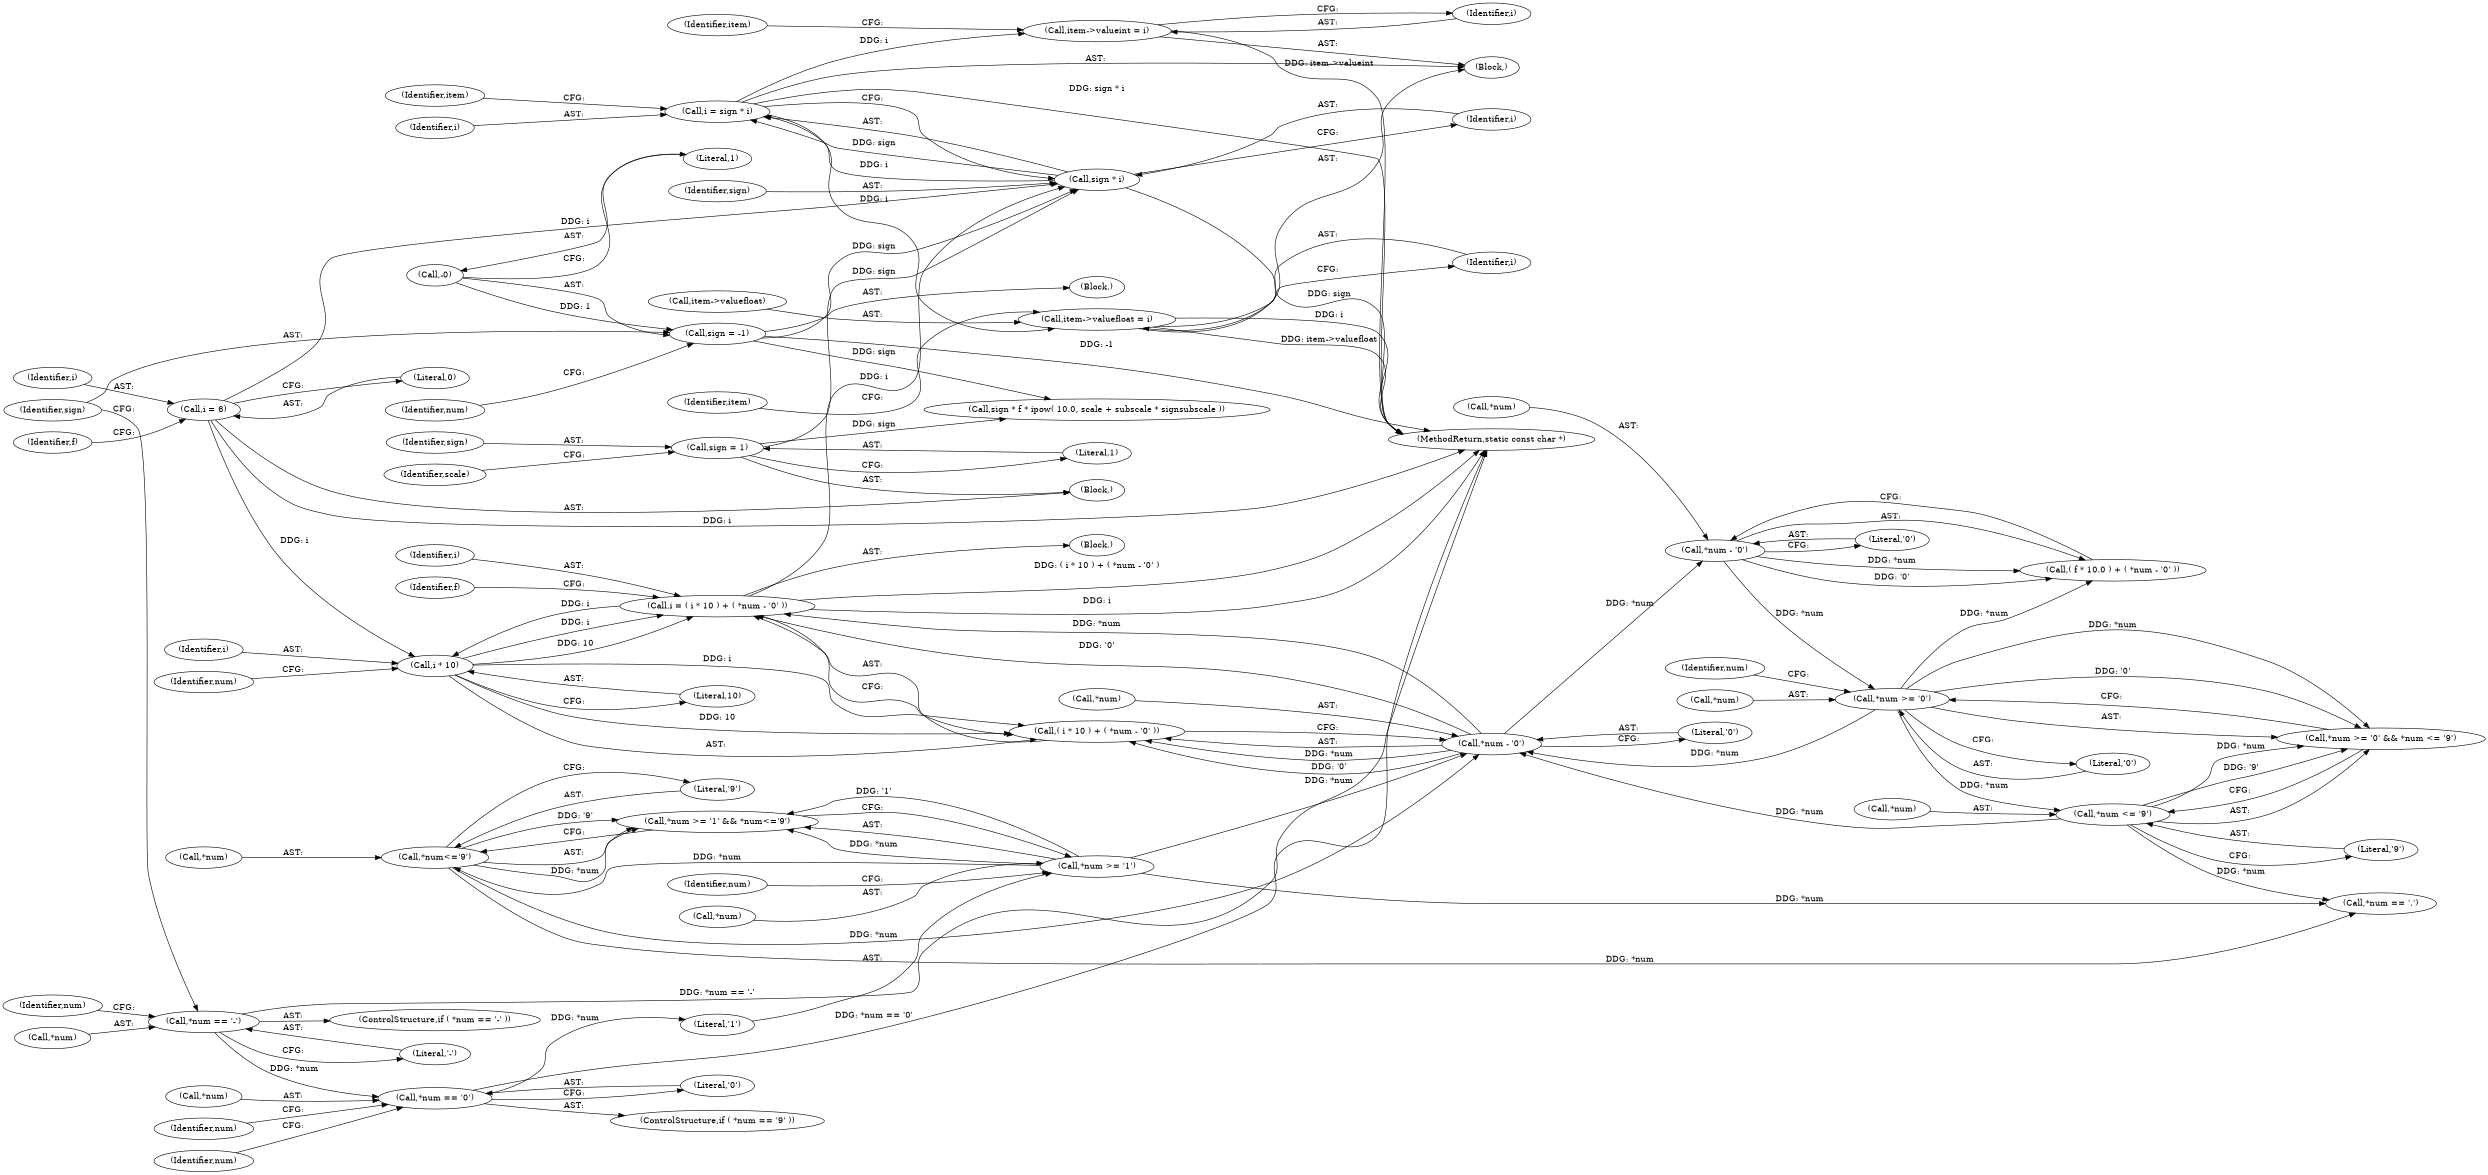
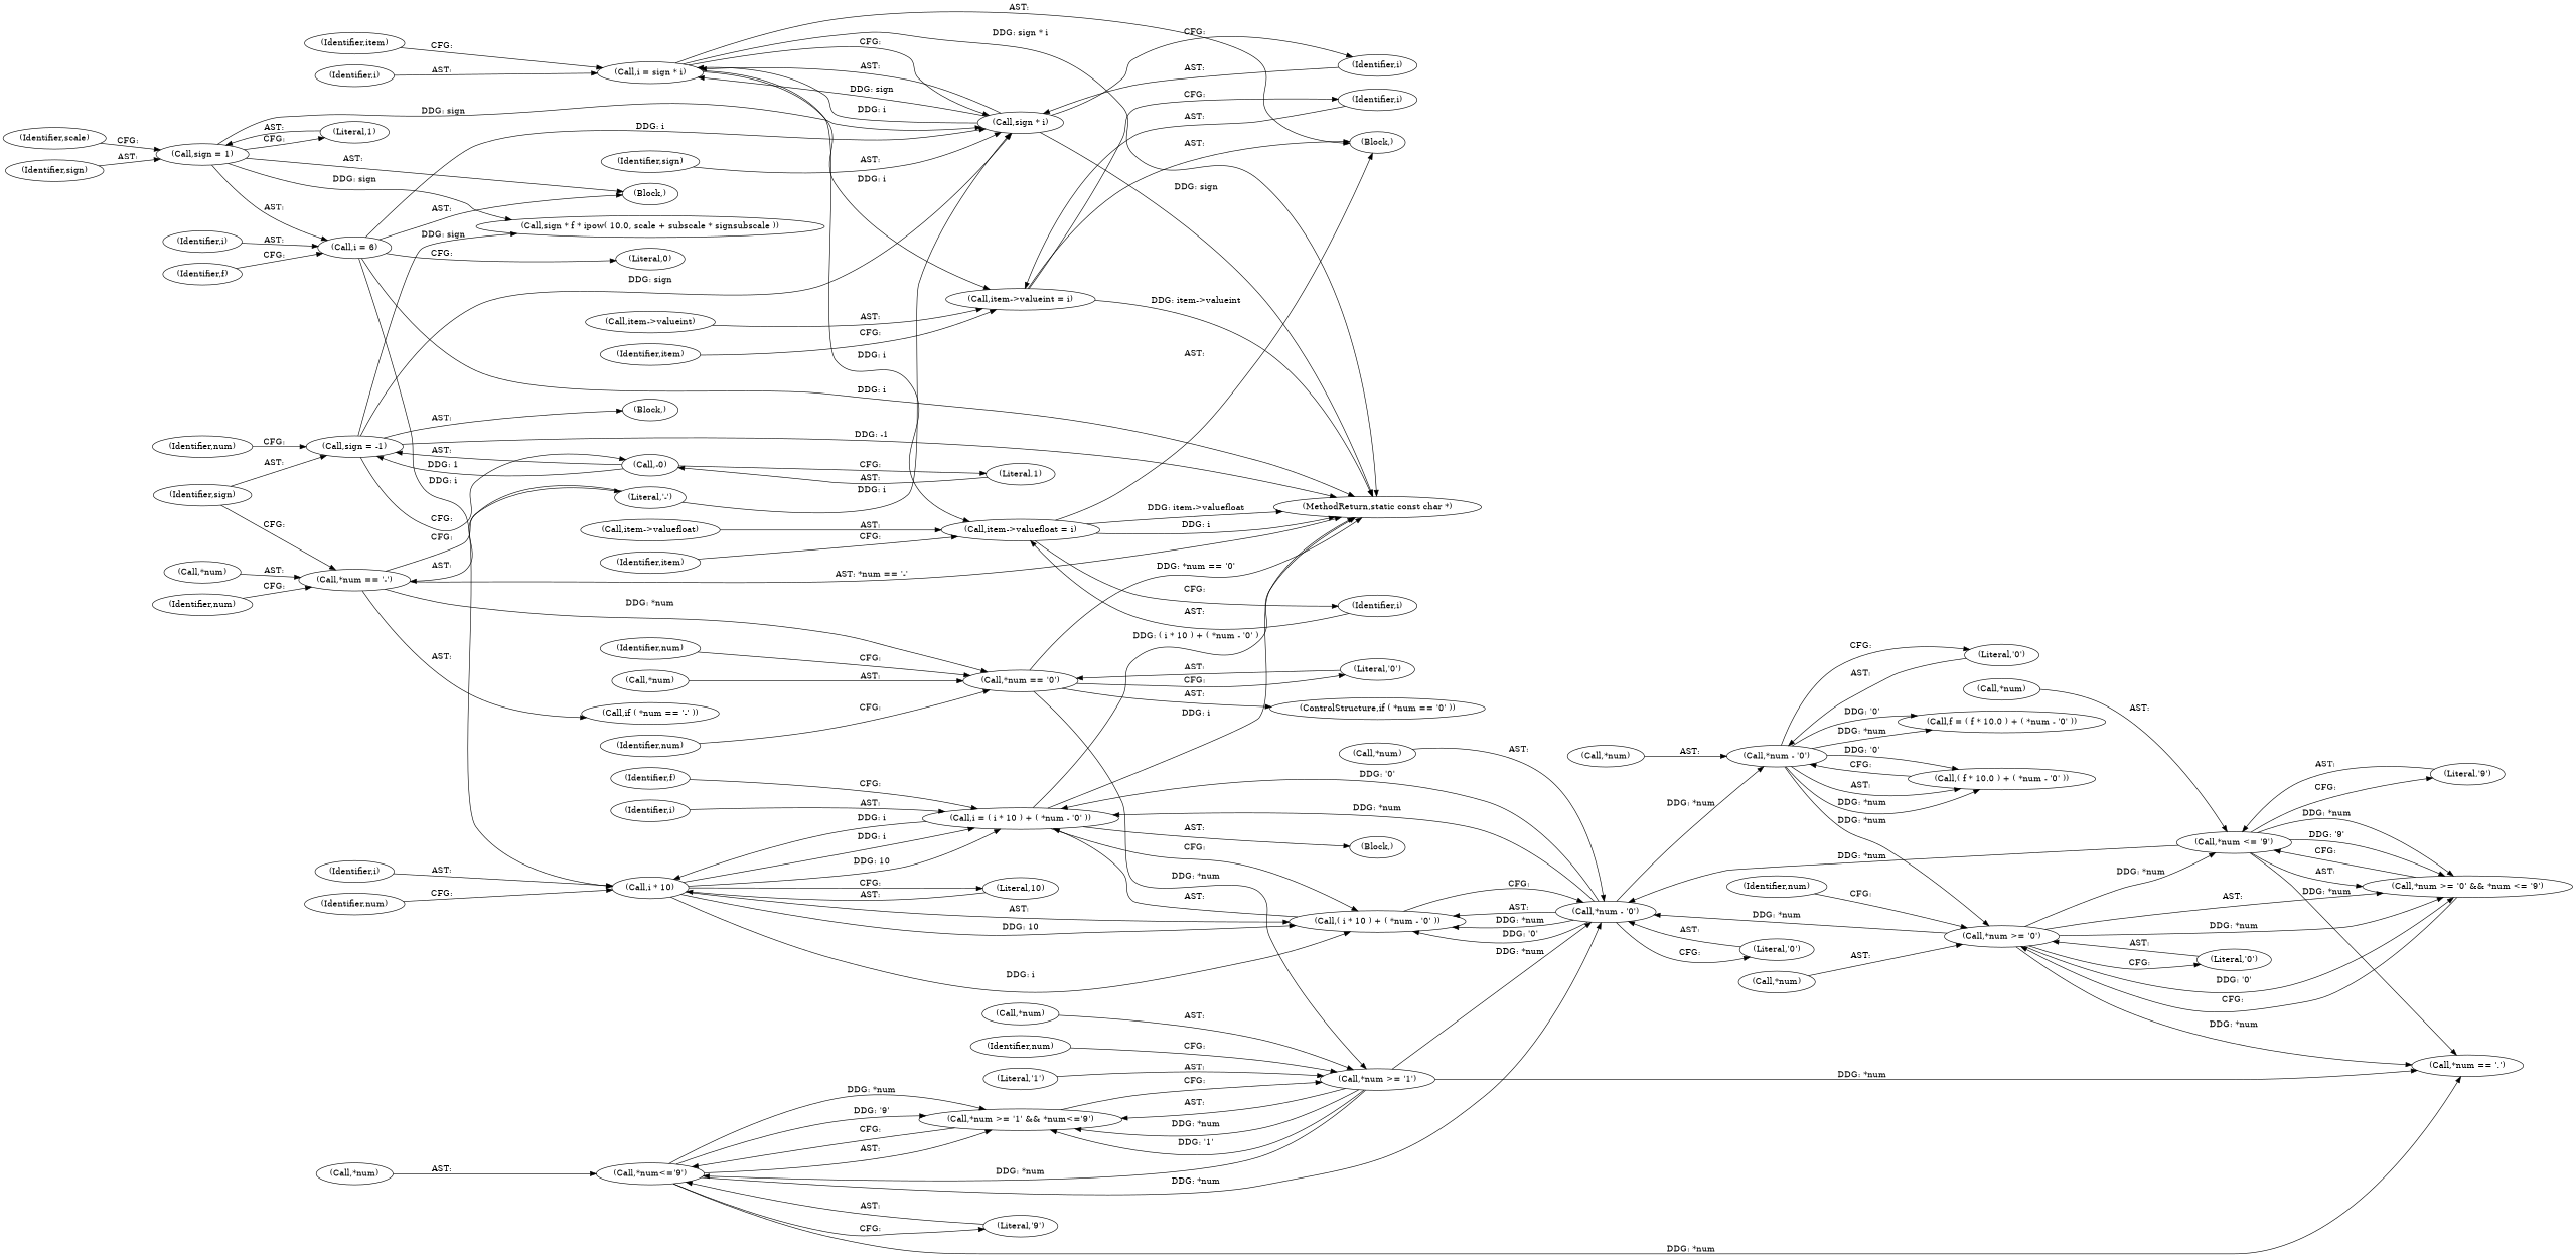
  digraph {
    rankdir=LR
    n1 [label="(Call,i = sign * i)"]
    n2 [label="(Call,sign * i)"]
    n3 [label="(Call,item->valueint = i)"]
    n4 [label="(Call,item->valuefloat = i)"]
    n5 [label="(MethodReturn,static const char *)"]
    n6 [label="(Block,)"]
    n7 [label="(Identifier,i)"]
    n8 [label="(Identifier,i)"]
    n9 [label="(Identifier,i)"]
    n10 [label="(Call,sign = -1)"]
    n11 [label="(Call,-0)"]
    n12 [label="(Call,sign * f * ipow( 10.0, scale + subscale * signsubscale ))"]
    n13 [label="(Block,)"]
    n14 [label="(Literal,1)"]
    n15 [label="(Call,sign = 1)"]
    n16 [label="(Literal,1)"]
    n17 [label="(Block,)"]
    n18 [label="(Call,i = 6)"]
    n19 [label="(Call,i * 10)"]
    n20 [label="(Literal,0)"]
    n21 [label="(Call,i = ( i * 10 ) + ( *num - '0' ))"]
    n22 [label="(Call,( i * 10 ) + ( *num - '0' ))"]
    n23 [label="(Literal,10)"]
    n24 [label="(Block,)"]
    n25 [label="(Call,*num - '0')"]
    n26 [label="(Call,*num - '0')"]
    n27 [label="(Literal,'0')"]
    n28 [label="(Call,*num >= '0')"]
+   n29 [label="(Call,f = ( f * 10.0 ) + ( *num - '0' ))"]
    n30 [label="(Call,( f * 10.0 ) + ( *num - '0' ))"]
    n31 [label="(Literal,'0')"]
    n32 [label="(Call,*num<='9')"]
    n33 [label="(Call,*num == '.')"]
    n34 [label="(Call,*num >= '1' && *num<='9')"]
    n35 [label="(Literal,'9')"]
    n36 [label="(Call,*num >= '1')"]
    n37 [label="(Literal,'1')"]
    n38 [label="(Call,*num == '0')"]
    n39 [label="(Literal,'0')"]
-   n40 [label="(ControlStructure,if ( *num == '9' ))"]
+   n40 [label="(ControlStructure,if ( *num == '0' ))"]
    n41 [label="(Call,*num == '-')"]
-   n42 [label="(ControlStructure,if ( *num == '-' ))"]
+   n42 [label="(Call,if ( *num == '-' ))"]
    n43 [label="(Literal,'-')"]
    n44 [label="(Call,*num <= '9')"]
    n45 [label="(Literal,'9')"]
    n46 [label="(Call,*num >= '0' && *num <= '9')"]
    n47 [label="(Literal,'0')"]
    n48 [label="(Identifier,i)"]
    n49 [label="(Identifier,f)"]
    n50 [label="(Call,*num)"]
    n51 [label="(Call,*num)"]
    n52 [label="(Identifier,item)"]
    n53 [label="(Identifier,i)"]
    n54 [label="(Identifier,item)"]
    n55 [label="(Call,*num)"]
    n56 [label="(Identifier,sign)"]
    n57 [label="(Identifier,num)"]
+   n58 [label="(Call,item->valueint)"]
    n59 [label="(Identifier,num)"]
    n60 [label="(Identifier,item)"]
    n61 [label="(Identifier,sign)"]
    n62 [label="(Call,*num)"]
    n63 [label="(Call,*num)"]
    n64 [label="(Identifier,num)"]
    n65 [label="(Identifier,num)"]
    n66 [label="(Call,item->valuefloat)"]
    n67 [label="(Identifier,num)"]
    n68 [label="(Call,*num)"]
    n69 [label="(Identifier,num)"]
    n70 [label="(Identifier,i)"]
    n71 [label="(Call,*num)"]
    n72 [label="(Identifier,i)"]
    n73 [label="(Identifier,scale)"]
    n74 [label="(Call,*num)"]
    n75 [label="(Identifier,sign)"]
    n76 [label="(Identifier,num)"]
    n77 [label="(Identifier,f)"]
    n1 -> n2 [label="CFG: "]
    n1 -> n3 [label="DDG: i"]
    n1 -> n4 [label="DDG: i"]
    n1 -> n5 [label="DDG: sign * i"]
    n1 -> n6 [label="AST: "]
    n2 -> n1 [label="AST: "]
    n2 -> n1 [label="DDG: sign"]
    n2 -> n1 [label="DDG: i"]
    n2 -> n5 [label="DDG: sign"]
    n2 -> n7 [label="CFG: "]
    n3 -> n5 [label="DDG: item->valueint"]
    n3 -> n6 [label="AST: "]
    n3 -> n8 [label="CFG: "]
    n4 -> n5 [label="DDG: i"]
    n4 -> n5 [label="DDG: item->valuefloat"]
    n4 -> n6 [label="AST: "]
    n4 -> n9 [label="CFG: "]
    n7 -> n2 [label="AST: "]
    n8 -> n3 [label="AST: "]
    n9 -> n4 [label="AST: "]
    n10 -> n2 [label="DDG: sign"]
    n10 -> n5 [label="DDG: -1"]
+   n10 -> n11 [label="CFG: "]
    n10 -> n12 [label="DDG: sign"]
    n10 -> n13 [label="AST: "]
    n11 -> n10 [label="AST: "]
    n11 -> n10 [label="DDG: 1"]
    n11 -> n14 [label="CFG: "]
    n14 -> n11 [label="AST: "]
    n15 -> n2 [label="DDG: sign"]
    n15 -> n12 [label="DDG: sign"]
    n15 -> n16 [label="CFG: "]
    n15 -> n17 [label="AST: "]
    n16 -> n15 [label="AST: "]
    n18 -> n2 [label="DDG: i"]
    n18 -> n5 [label="DDG: i"]
    n18 -> n17 [label="AST: "]
    n18 -> n19 [label="DDG: i"]
    n18 -> n20 [label="CFG: "]
    n19 -> n21 [label="DDG: i"]
    n19 -> n21 [label="DDG: 10"]
    n19 -> n22 [label="AST: "]
    n19 -> n22 [label="DDG: i"]
    n19 -> n22 [label="DDG: 10"]
    n19 -> n23 [label="CFG: "]
-   n20 -> n18 [label="AST: "]
-   n21 -> n2 [label="DDG: i"]
+   n15 -> n18 [label="AST: "]
+   n43 -> n2 [label="DDG: i"]
    n21 -> n5 [label="DDG: ( i * 10 ) + ( *num - '0' )"]
    n21 -> n5 [label="DDG: i"]
    n21 -> n19 [label="DDG: i"]
    n21 -> n22 [label="CFG: "]
    n21 -> n24 [label="AST: "]
    n22 -> n21 [label="AST: "]
    n22 -> n25 [label="CFG: "]
    n23 -> n19 [label="AST: "]
    n25 -> n21 [label="DDG: *num"]
    n25 -> n21 [label="DDG: '0'"]
    n25 -> n22 [label="AST: "]
    n25 -> n22 [label="DDG: *num"]
    n25 -> n22 [label="DDG: '0'"]
    n25 -> n26 [label="DDG: *num"]
    n25 -> n27 [label="CFG: "]
    n26 -> n28 [label="DDG: *num"]
+   n26 -> n29 [label="DDG: *num"]
+   n26 -> n29 [label="DDG: '0'"]
    n26 -> n30 [label="AST: "]
    n26 -> n30 [label="DDG: *num"]
    n26 -> n30 [label="DDG: '0'"]
    n26 -> n31 [label="CFG: "]
    n27 -> n25 [label="AST: "]
    n28 -> n25 [label="DDG: *num"]
-   n28 -> n30 [label="DDG: *num"]
+   n28 -> n33 [label="DDG: *num"]
    n28 -> n44 [label="DDG: *num"]
    n28 -> n46 [label="AST: "]
    n28 -> n46 [label="DDG: *num"]
    n28 -> n46 [label="DDG: '0'"]
    n28 -> n47 [label="CFG: "]
    n30 -> n26 [label="CFG: "]
    n31 -> n26 [label="AST: "]
    n32 -> n25 [label="DDG: *num"]
    n32 -> n33 [label="DDG: *num"]
    n32 -> n34 [label="AST: "]
    n32 -> n34 [label="DDG: *num"]
    n32 -> n34 [label="DDG: '9'"]
    n32 -> n35 [label="CFG: "]
    n34 -> n32 [label="CFG: "]
    n34 -> n36 [label="CFG: "]
    n35 -> n32 [label="AST: "]
    n36 -> n25 [label="DDG: *num"]
    n36 -> n32 [label="DDG: *num"]
    n36 -> n33 [label="DDG: *num"]
    n36 -> n34 [label="AST: "]
    n36 -> n34 [label="DDG: *num"]
    n36 -> n34 [label="DDG: '1'"]
    n37 -> n36 [label="AST: "]
    n38 -> n5 [label="DDG: *num == '0'"]
-   n38 -> n37 [label="DDG: *num"]
+   n38 -> n36 [label="DDG: *num"]
    n38 -> n39 [label="CFG: "]
    n38 -> n40 [label="AST: "]
    n39 -> n38 [label="AST: "]
-   n41 -> n5 [label="DDG: *num == '-'"]
+   n41 -> n5 [label="AST: *num == '-'"]
    n41 -> n38 [label="DDG: *num"]
    n41 -> n42 [label="AST: "]
    n41 -> n43 [label="CFG: "]
    n43 -> n41 [label="AST: "]
    n44 -> n25 [label="DDG: *num"]
    n44 -> n33 [label="DDG: *num"]
    n44 -> n45 [label="CFG: "]
    n44 -> n46 [label="AST: "]
    n44 -> n46 [label="DDG: *num"]
    n44 -> n46 [label="DDG: '9'"]
    n45 -> n44 [label="AST: "]
    n46 -> n28 [label="CFG: "]
    n46 -> n44 [label="CFG: "]
    n47 -> n28 [label="AST: "]
    n48 -> n18 [label="AST: "]
    n49 -> n21 [label="CFG: "]
    n50 -> n25 [label="AST: "]
    n51 -> n36 [label="AST: "]
    n52 -> n4 [label="CFG: "]
    n53 -> n19 [label="AST: "]
    n54 -> n3 [label="CFG: "]
    n55 -> n26 [label="AST: "]
    n56 -> n10 [label="AST: "]
    n56 -> n41 [label="CFG: "]
    n57 -> n38 [label="CFG: "]
+   n58 -> n3 [label="AST: "]
    n59 -> n36 [label="CFG: "]
    n60 -> n1 [label="CFG: "]
    n61 -> n2 [label="AST: "]
    n62 -> n44 [label="AST: "]
    n63 -> n38 [label="AST: "]
    n64 -> n38 [label="CFG: "]
    n65 -> n28 [label="CFG: "]
    n66 -> n4 [label="AST: "]
    n67 -> n10 [label="CFG: "]
    n68 -> n32 [label="AST: "]
    n69 -> n41 [label="CFG: "]
    n70 -> n1 [label="AST: "]
    n71 -> n41 [label="AST: "]
    n72 -> n21 [label="AST: "]
    n73 -> n15 [label="CFG: "]
    n74 -> n28 [label="AST: "]
    n75 -> n15 [label="AST: "]
    n76 -> n19 [label="CFG: "]
    n77 -> n18 [label="CFG: "]
  }
